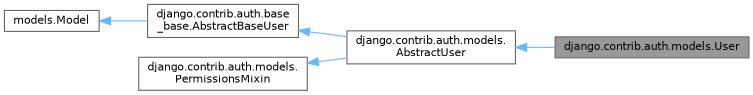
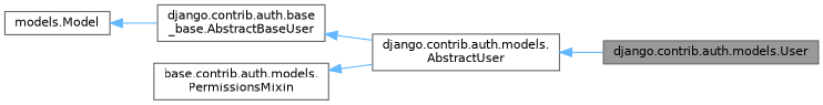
  digraph {
    rankdir=LR
    node [color=gray40 fillcolor=white fontname=Helvetica fontsize=10 shape=box style=filled]
    edge [color=steelblue1 dir=back fontname=Helvetica fontsize=10 labelfontname=Helvetica labelfontsize=10 style=solid]
    n1 [fillcolor=grey60 fontcolor=black height=0.2 label="django.contrib.auth.models.User" width=0.4]
    n2 [height=0.2 label="django.contrib.auth.models.\lAbstractUser" width=0.4]
    n3 [height=0.2 label="django.contrib.auth.base\l_base.AbstractBaseUser" width=0.4]
    n4 [height=0.2 label="models.Model" width=0.4]
-   n5 [height=0.2 label="django.contrib.auth.models.\lPermissionsMixin" width=0.4]
+   n5 [height=0.2 label="base.contrib.auth.models.\lPermissionsMixin" width=0.4]
    n2 -> n1
    n3 -> n2
    n4 -> n3
    n5 -> n2
  }
